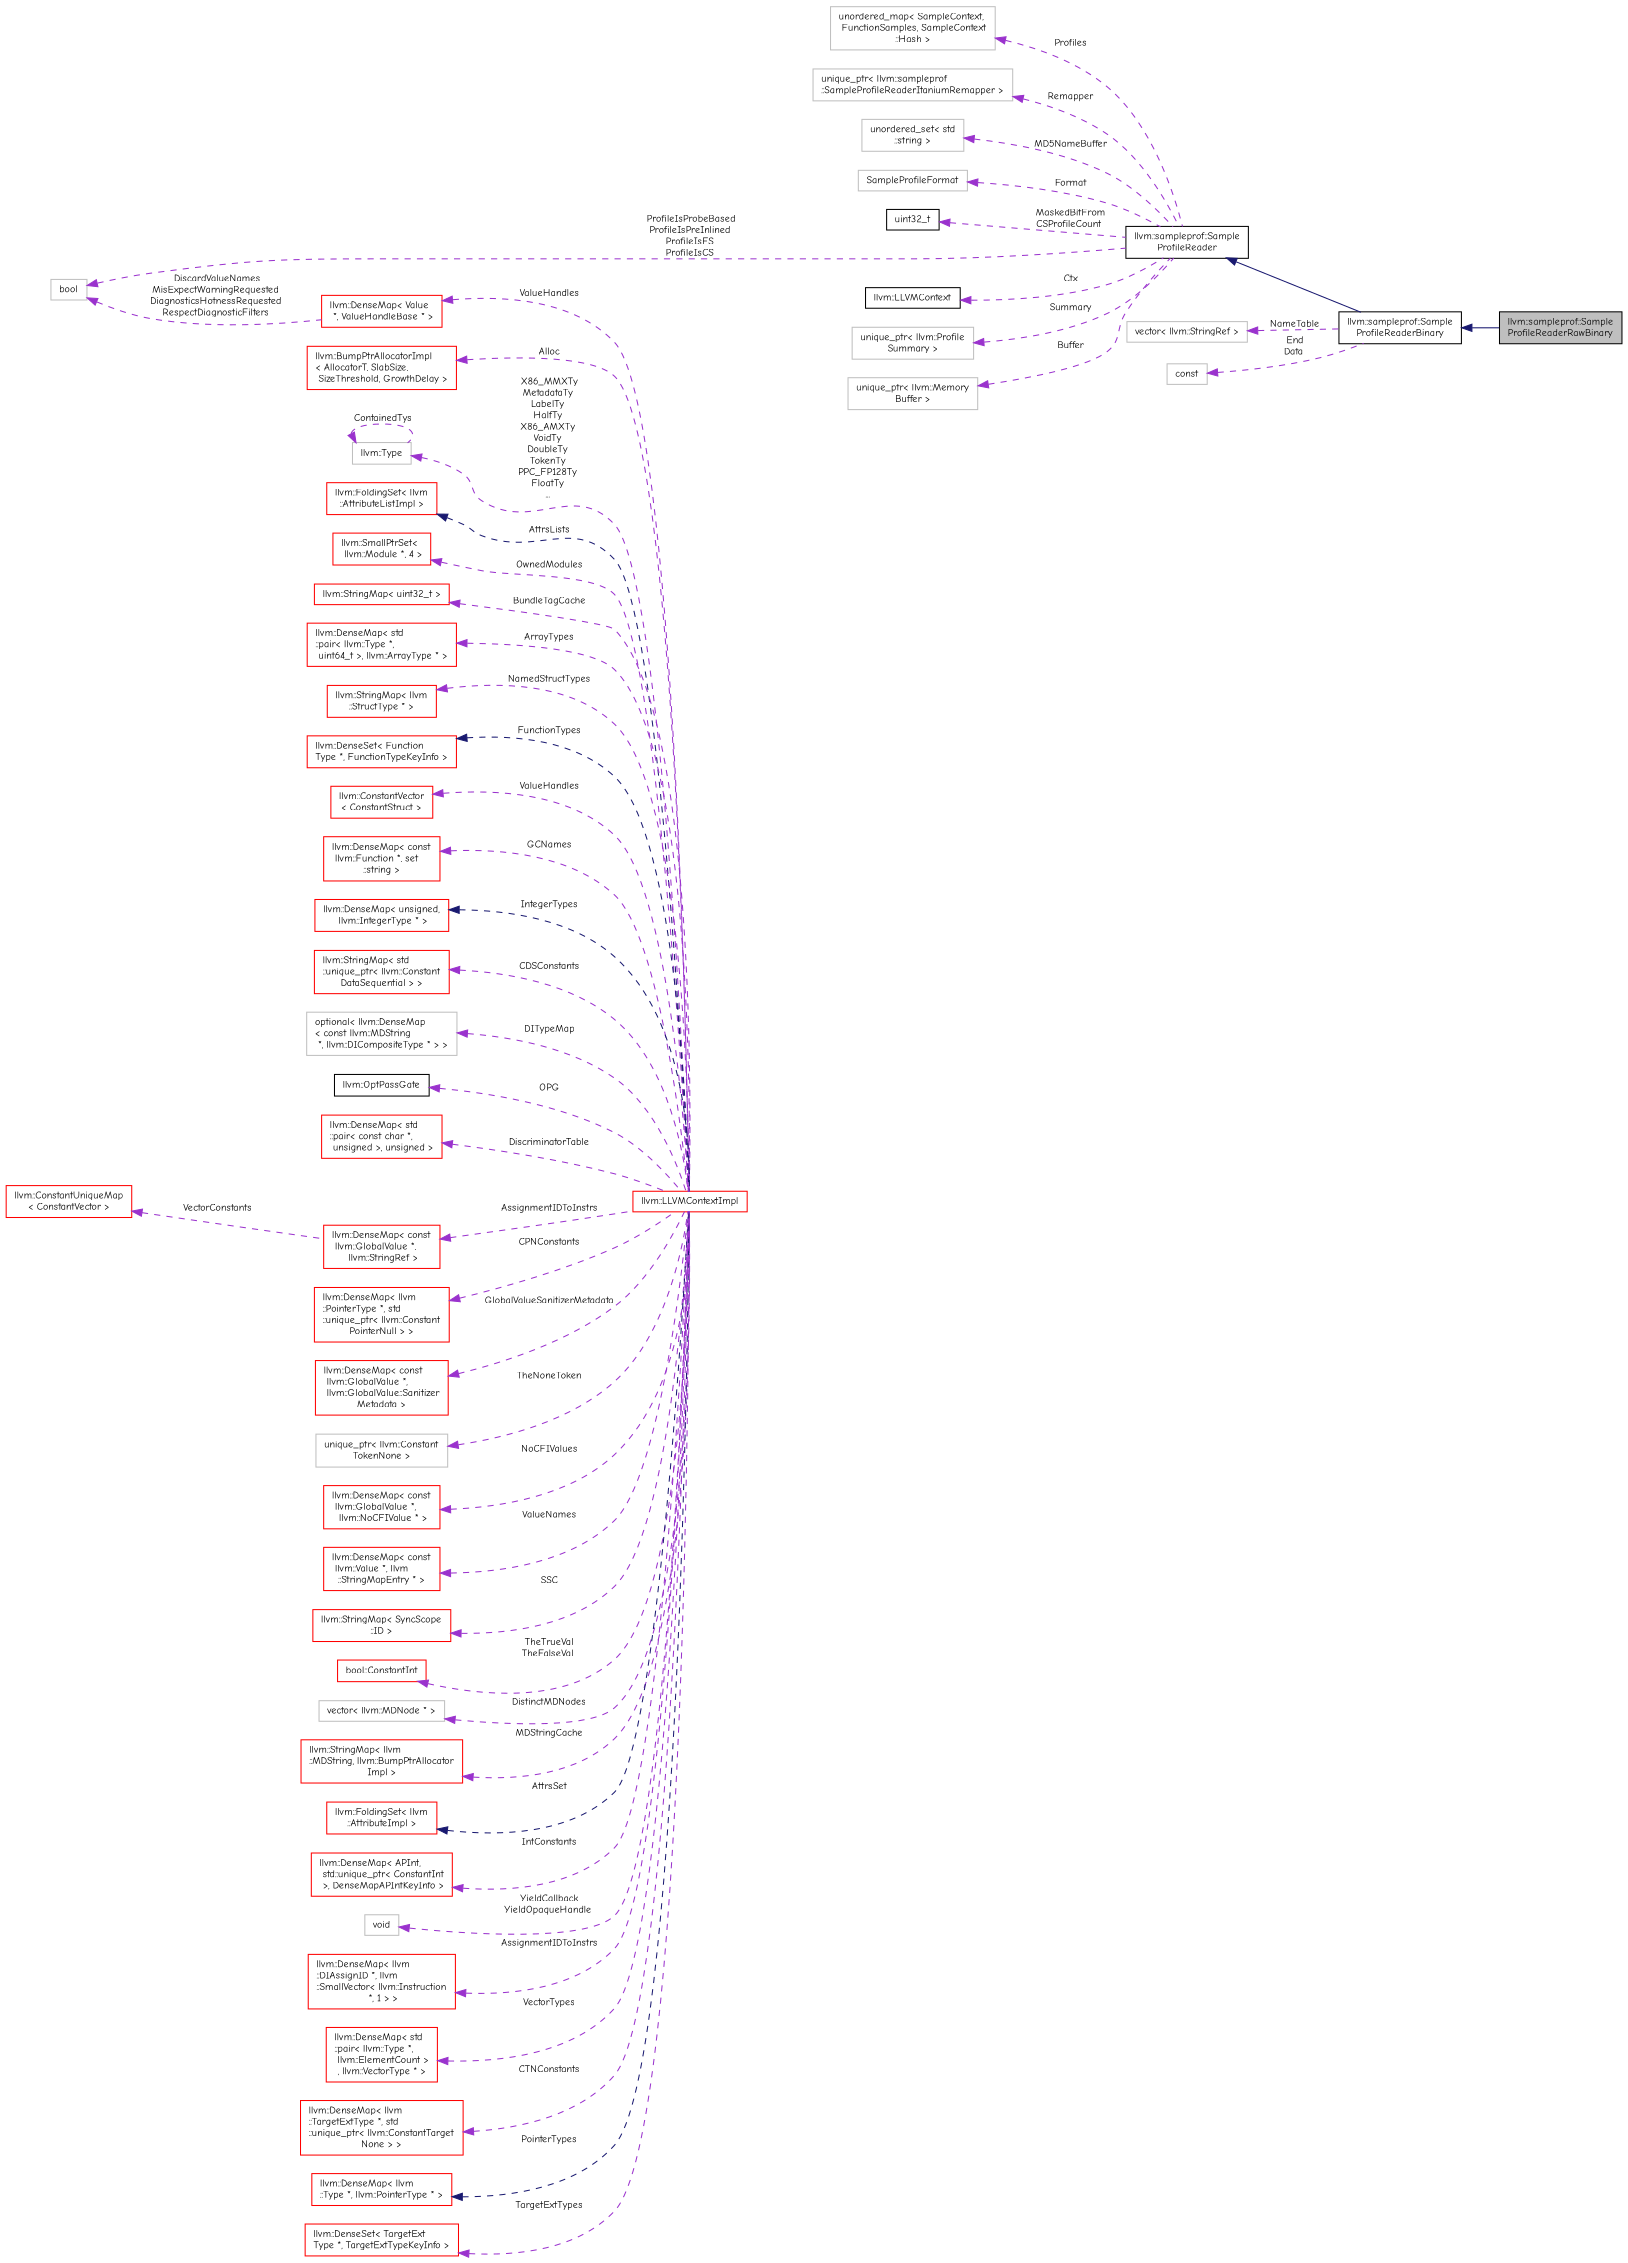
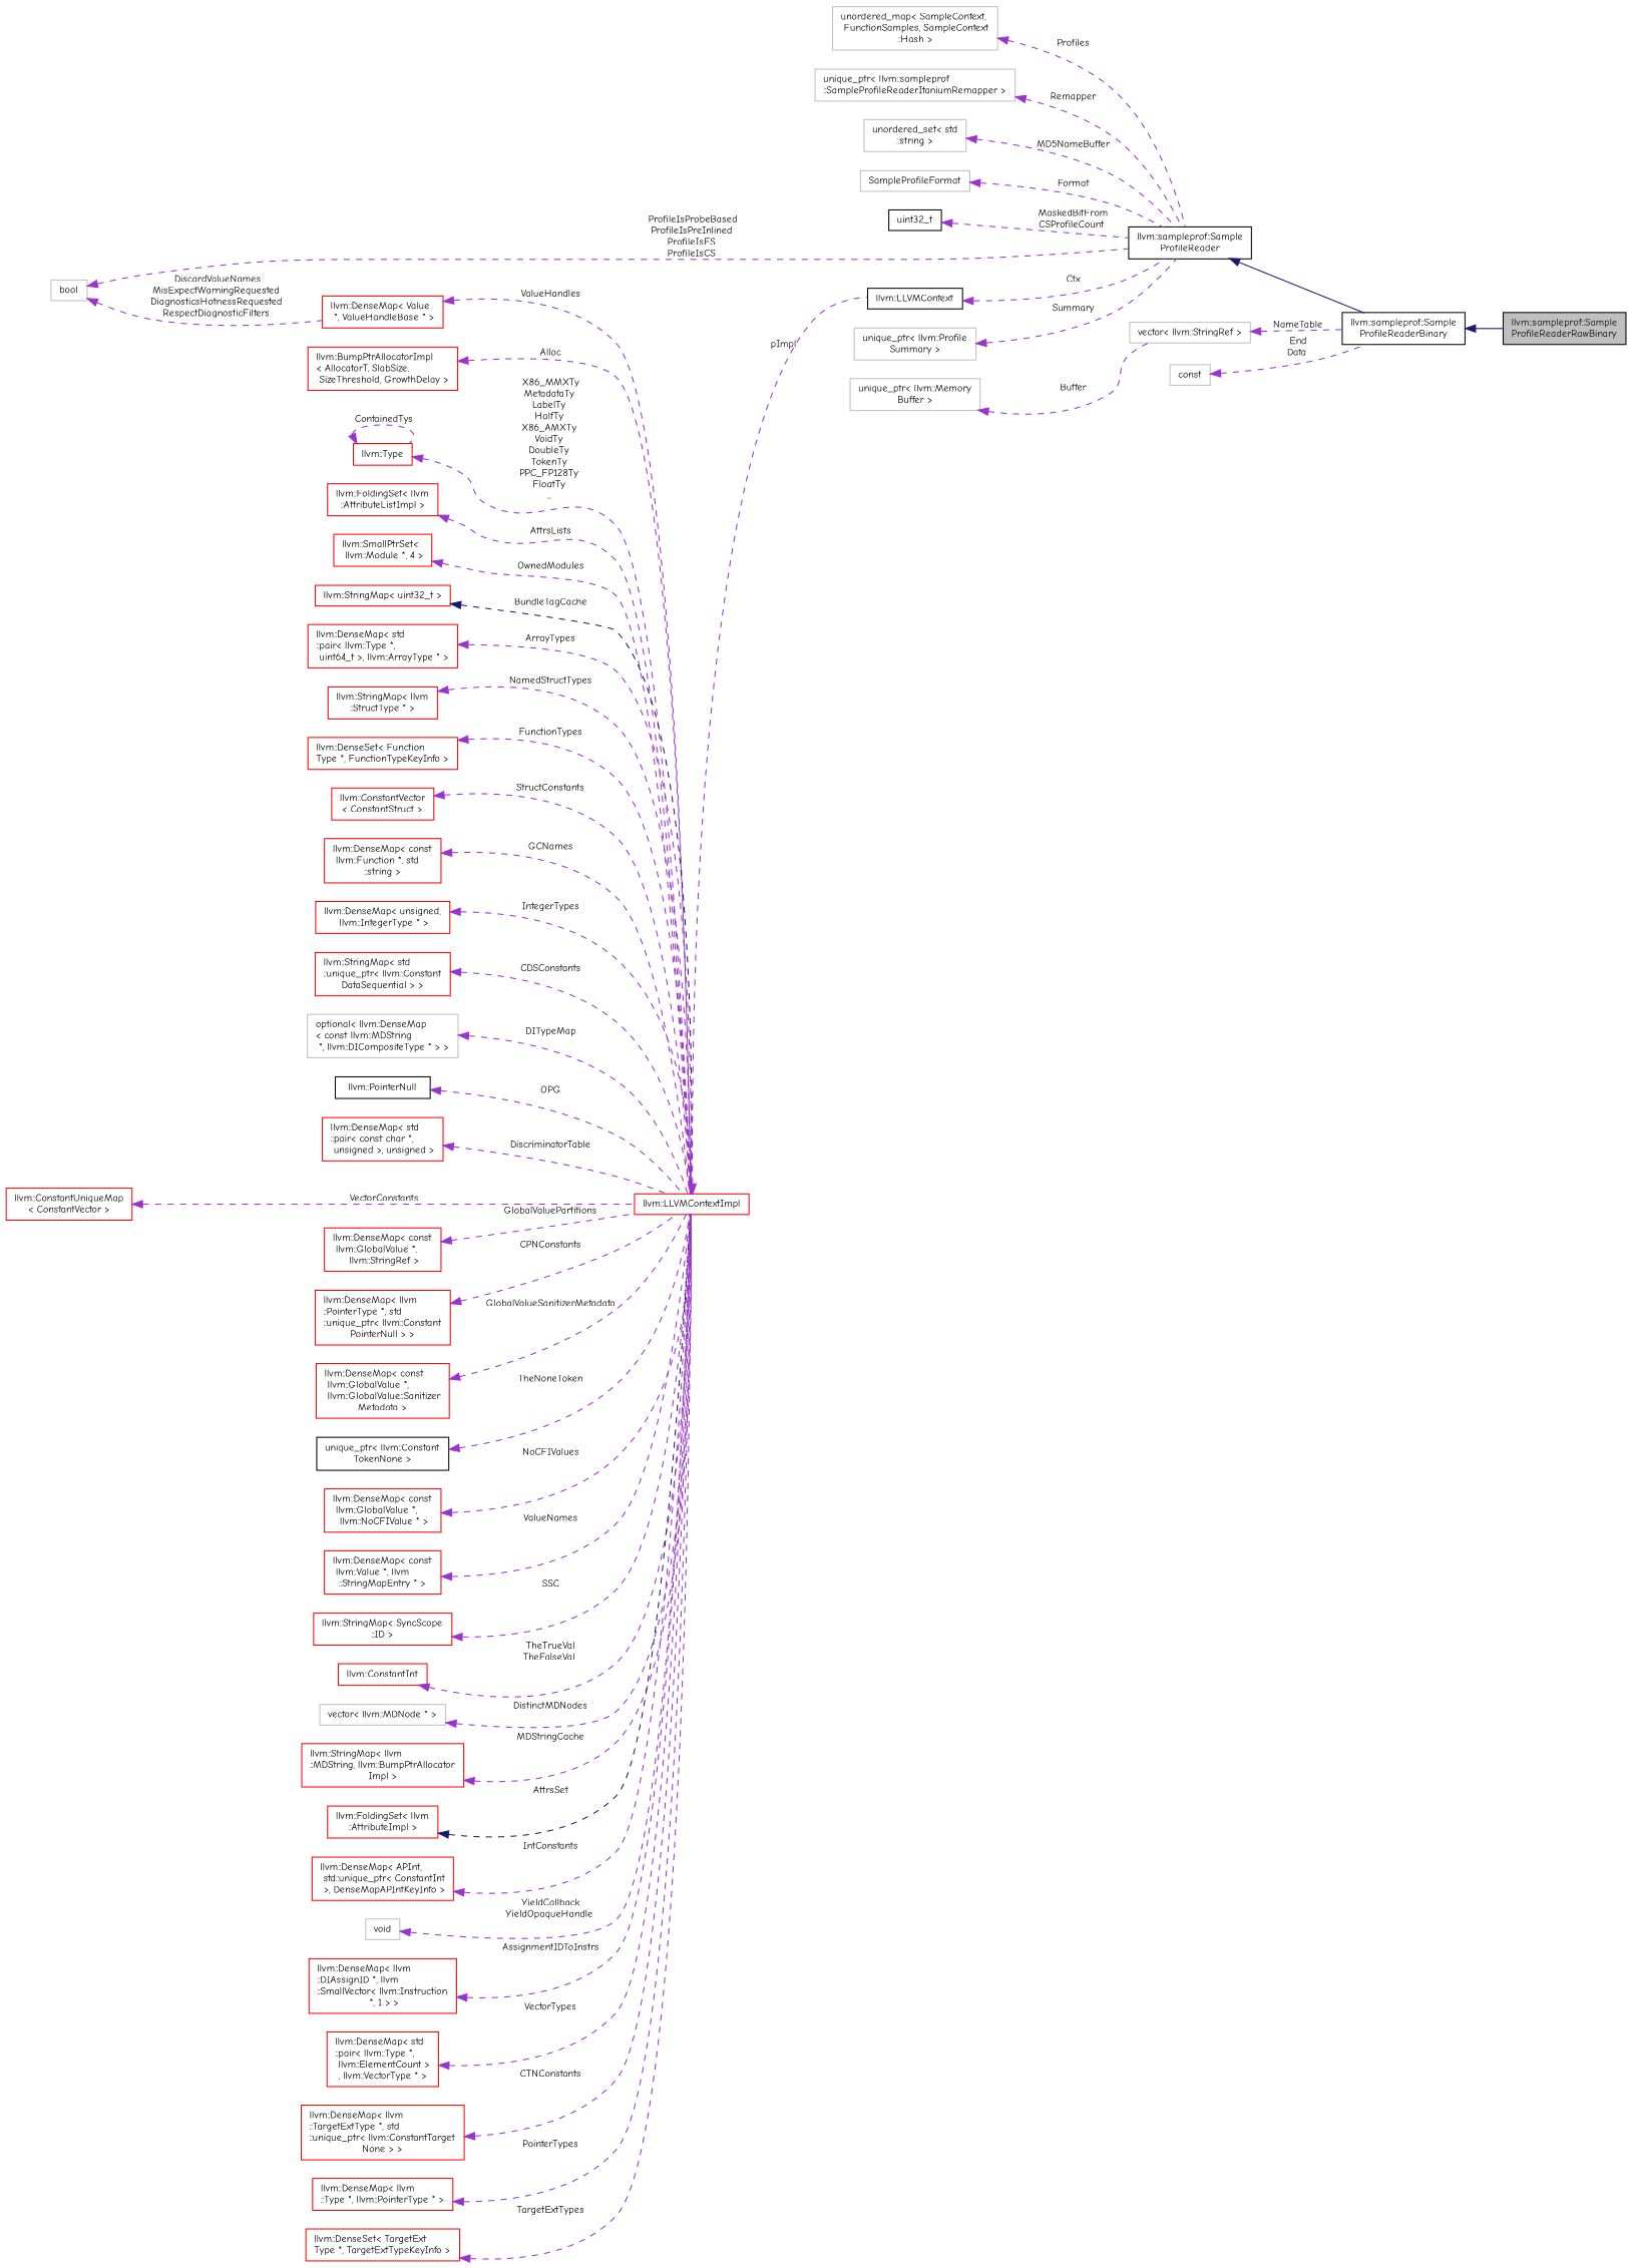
  digraph {
    fontname="Comic Neue"
    rankdir=LR
    node [color=red fontname="Comic Neue" fontsize=10 shape=record]
    edge [color=darkorchid3 dir=back fontname="Comic Neue" fontsize=10 labelfontname=Helvetica labelfontsize=10 style=dashed]
    n1 [color=black fillcolor=grey75 fontcolor=black height=0.2 label="llvm::sampleprof::Sample\lProfileReaderRawBinary" style=filled width=0.4]
    n2 [color=black height=0.2 label="llvm::sampleprof::Sample\lProfileReaderBinary" width=0.4]
    n3 [color=black height=0.2 label="llvm::sampleprof::Sample\lProfileReader" width=0.4]
    n4 [color=grey75 height=0.2 label="unordered_map\< SampleContext,\l FunctionSamples, SampleContext\l::Hash \>" width=0.4]
    n5 [color=grey75 height=0.2 label="unique_ptr\< llvm::sampleprof\l::SampleProfileReaderItaniumRemapper \>" width=0.4]
    n6 [color=grey75 height=0.2 label="unordered_set\< std\l::string \>" width=0.4]
    n7 [color=grey75 height=0.2 label=SampleProfileFormat width=0.4]
    n8 [color=black height=0.2 label=uint32_t width=0.4]
    n9 [color=grey75 height=0.2 label=bool width=0.4]
    n10 [height=0.2 label="llvm::DenseMap\< Value\l *, ValueHandleBase * \>" width=0.4]
    n11 [height=0.2 label="llvm::LLVMContextImpl" width=0.4]
    n12 [color=black height=0.2 label="llvm::LLVMContext" width=0.4]
    n13 [height=0.2 label="llvm::BumpPtrAllocatorImpl\l\< AllocatorT, SlabSize,\l SizeThreshold, GrowthDelay \>" width=0.4]
-   n14 [color=grey75 height=0.2 label="llvm::Type" width=0.4]
+   n14 [height=0.2 label="llvm::Type" width=0.4]
    n15 [height=0.2 label="llvm::FoldingSet\< llvm\l::AttributeListImpl \>" width=0.4]
    n16 [height=0.2 label="llvm::SmallPtrSet\<\l llvm::Module *, 4 \>" width=0.4]
    n17 [height=0.2 label="llvm::StringMap\< uint32_t \>" width=0.4]
    n18 [height=0.2 label="llvm::DenseMap\< std\l::pair\< llvm::Type *,\l uint64_t \>, llvm::ArrayType * \>" width=0.4]
    n19 [height=0.2 label="llvm::StringMap\< llvm\l::StructType * \>" width=0.4]
    n20 [height=0.2 label="llvm::DenseSet\< Function\lType *, FunctionTypeKeyInfo \>" width=0.4]
    n21 [height=0.2 label="llvm::ConstantVector\l\< ConstantStruct \>" width=0.4]
-   n22 [height=0.2 label="llvm::DenseMap\< const\l llvm::Function *, set\l::string \>" width=0.4]
+   n22 [height=0.2 label="llvm::DenseMap\< const\l llvm::Function *, std\l::string \>" width=0.4]
    n23 [height=0.2 label="llvm::DenseMap\< unsigned,\l llvm::IntegerType * \>" width=0.4]
    n24 [height=0.2 label="llvm::StringMap\< std\l::unique_ptr\< llvm::Constant\lDataSequential \> \>" width=0.4]
    n25 [color=grey75 height=0.2 label="optional\< llvm::DenseMap\l\< const llvm::MDString\l *, llvm::DICompositeType * \> \>" width=0.4]
-   n26 [color=black height=0.2 label="llvm::OptPassGate" width=0.4]
+   n26 [color=black height=0.2 label="llvm::PointerNull" width=0.4]
    n27 [height=0.2 label="llvm::DenseMap\< std\l::pair\< const char *,\l unsigned \>, unsigned \>" width=0.4]
    n28 [height=0.2 label="llvm::DenseMap\< const\l llvm::GlobalValue *,\l llvm::StringRef \>" width=0.4]
    n29 [height=0.2 label="llvm::DenseMap\< llvm\l::PointerType *, std\l::unique_ptr\< llvm::Constant\lPointerNull \> \>" width=0.4]
    n30 [height=0.2 label="llvm::DenseMap\< const\l llvm::GlobalValue *,\l llvm::GlobalValue::Sanitizer\lMetadata \>" width=0.4]
-   n31 [color=grey75 height=0.2 label="unique_ptr\< llvm::Constant\lTokenNone \>" width=0.4]
+   n31 [color=black height=0.2 label="unique_ptr\< llvm::Constant\lTokenNone \>" width=0.4]
    n32 [height=0.2 label="llvm::DenseMap\< const\l llvm::GlobalValue *,\l llvm::NoCFIValue * \>" width=0.4]
    n33 [height=0.2 label="llvm::DenseMap\< const\l llvm::Value *, llvm\l::StringMapEntry * \>" width=0.4]
    n34 [height=0.2 label="llvm::StringMap\< SyncScope\l::ID \>" width=0.4]
-   n35 [height=0.2 label="bool::ConstantInt" width=0.4]
+   n35 [height=0.2 label="llvm::ConstantInt" width=0.4]
    n36 [height=0.2 label="llvm::ConstantUniqueMap\l\< ConstantVector \>" width=0.4]
    n37 [color=grey75 height=0.2 label="vector\< llvm::MDNode * \>" width=0.4]
    n38 [height=0.2 label="llvm::StringMap\< llvm\l::MDString, llvm::BumpPtrAllocator\lImpl \>" width=0.4]
    n39 [height=0.2 label="llvm::FoldingSet\< llvm\l::AttributeImpl \>" width=0.4]
    n40 [height=0.2 label="llvm::DenseMap\< APInt,\l std::unique_ptr\< ConstantInt\l \>, DenseMapAPIntKeyInfo \>" width=0.4]
    n41 [color=grey75 height=0.2 label=void width=0.4]
    n42 [height=0.2 label="llvm::DenseMap\< llvm\l::DIAssignID *, llvm\l::SmallVector\< llvm::Instruction\l *, 1 \> \>" width=0.4]
    n43 [height=0.2 label="llvm::DenseMap\< std\l::pair\< llvm::Type *,\l llvm::ElementCount \>\l, llvm::VectorType * \>" width=0.4]
    n44 [height=0.2 label="llvm::DenseMap\< llvm\l::TargetExtType *, std\l::unique_ptr\< llvm::ConstantTarget\lNone \> \>" width=0.4]
    n45 [height=0.2 label="llvm::DenseMap\< llvm\l::Type *, llvm::PointerType * \>" width=0.4]
    n46 [height=0.2 label="llvm::DenseSet\< TargetExt\lType *, TargetExtTypeKeyInfo \>" width=0.4]
    n47 [color=grey75 height=0.2 label=const width=0.4]
    n48 [color=grey75 height=0.2 label="unique_ptr\< llvm::Profile\lSummary \>" width=0.4]
    n49 [color=grey75 height=0.2 label="unique_ptr\< llvm::Memory\lBuffer \>" width=0.4]
    n50 [color=grey75 height=0.2 label="vector\< llvm::StringRef \>" width=0.4]
    n2 -> n1 [color=midnightblue style=solid]
    n3 -> n2 [color=midnightblue style=solid]
    n4 -> n3 [label=" Profiles"]
    n5 -> n3 [label=" Remapper"]
    n6 -> n3 [label=" MD5NameBuffer"]
    n7 -> n3 [label=" Format"]
    n8 -> n3 [label=" MaskedBitFrom\nCSProfileCount"]
    n9 -> n3 [label=" ProfileIsProbeBased\nProfileIsPreInlined\nProfileIsFS\nProfileIsCS"]
    n9 -> n10 [label=" DiscardValueNames\nMisExpectWarningRequested\nDiagnosticsHotnessRequested\nRespectDiagnosticFilters"]
    n10 -> n11 [label=" ValueHandles"]
+   n11 -> n12 [label=" pImpl"]
    n12 -> n3 [label=" Ctx"]
    n13 -> n11 [label=" Alloc"]
    n14 -> n11 [label=" X86_MMXTy\nMetadataTy\nLabelTy\nHalfTy\nX86_AMXTy\nVoidTy\nDoubleTy\nTokenTy\nPPC_FP128Ty\nFloatTy\n..."]
    n14 -> n14 [label=" ContainedTys"]
-   n15 -> n11 [color=midnightblue label=" AttrsLists"]
+   n15 -> n11 [label=" AttrsLists"]
    n16 -> n11 [label=" OwnedModules"]
-   n17 -> n11 [label=" BundleTagCache"]
+   n17 -> n11 [color=midnightblue label=" BundleTagCache"]
    n18 -> n11 [label=" ArrayTypes"]
    n19 -> n11 [label=" NamedStructTypes"]
-   n20 -> n11 [color=midnightblue label=" FunctionTypes"]
-   n21 -> n11 [label=" ValueHandles"]
+   n20 -> n11 [label=" FunctionTypes"]
+   n21 -> n11 [label=" StructConstants"]
    n22 -> n11 [label=" GCNames"]
-   n23 -> n11 [color=midnightblue label=" IntegerTypes"]
+   n23 -> n11 [label=" IntegerTypes"]
    n24 -> n11 [label=" CDSConstants"]
    n25 -> n11 [label=" DITypeMap"]
    n26 -> n11 [label=" OPG"]
    n27 -> n11 [label=" DiscriminatorTable"]
-   n28 -> n11 [label=" AssignmentIDToInstrs"]
+   n28 -> n11 [label=" GlobalValuePartitions"]
    n29 -> n11 [label=" CPNConstants"]
    n30 -> n11 [label=" GlobalValueSanitizerMetadata"]
    n31 -> n11 [label=" TheNoneToken"]
    n32 -> n11 [label=" NoCFIValues"]
    n33 -> n11 [label=" ValueNames"]
    n34 -> n11 [label=" SSC"]
    n35 -> n11 [label=" TheTrueVal\nTheFalseVal"]
-   n36 -> n28 [label=" VectorConstants"]
+   n36 -> n11 [label=" VectorConstants"]
    n37 -> n11 [label=" DistinctMDNodes"]
    n38 -> n11 [label=" MDStringCache"]
    n39 -> n11 [color=midnightblue label=" AttrsSet"]
    n40 -> n11 [label=" IntConstants"]
    n41 -> n11 [label=" YieldCallback\nYieldOpaqueHandle"]
    n42 -> n11 [label=" AssignmentIDToInstrs"]
    n43 -> n11 [label=" VectorTypes"]
    n44 -> n11 [label=" CTNConstants"]
-   n45 -> n11 [color=midnightblue label=" PointerTypes"]
+   n45 -> n11 [label=" PointerTypes"]
    n46 -> n11 [label=" TargetExtTypes"]
    n47 -> n2 [label=" End\nData"]
    n48 -> n3 [label=" Summary"]
-   n49 -> n3 [label=" Buffer"]
+   n49 -> n50 [label=" Buffer"]
    n50 -> n2 [label=" NameTable"]
  }
